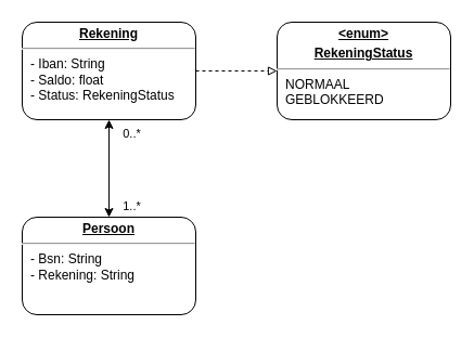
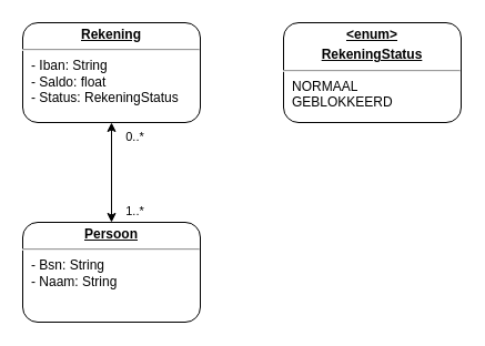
  <mxCell id="0" />
  <mxCell id="1" parent="0" />
- <mxCell id="2" style="edgeStyle=orthogonalEdgeStyle;rounded=0;orthogonalLoop=1;jettySize=auto;html=1;exitX=1;exitY=0.5;exitDx=0;exitDy=0;entryX=0;entryY=0.5;entryDx=0;entryDy=0;startArrow=none;startFill=0;endArrow=block;endFill=0;dashed=1;" edge="1" parent="1" source="3" target="4"><mxGeometry relative="1" as="geometry" /></mxCell>
  <mxCell id="3" value="&lt;p style=&quot;margin:0px;margin-top:4px;text-align:center;text-decoration:underline;&quot;&gt;&lt;b&gt;Rekening&lt;/b&gt;&lt;/p&gt;&lt;hr&gt;&lt;p style=&quot;margin:0px;margin-left:8px;&quot;&gt;- Iban: String&lt;/p&gt;&lt;p style=&quot;margin:0px;margin-left:8px;&quot;&gt;- Saldo: float&lt;/p&gt;&lt;p style=&quot;margin:0px;margin-left:8px;&quot;&gt;- Status: RekeningStatus&lt;/p&gt;" style="verticalAlign=top;align=left;overflow=fill;fontSize=12;fontFamily=Helvetica;html=1;rounded=1;" vertex="1" parent="1"><mxGeometry x="20" y="20" width="160" height="90" as="geometry" /></mxCell>
  <mxCell id="4" value="&lt;p style=&quot;margin:0px;margin-top:4px;text-align:center;text-decoration:underline;&quot;&gt;&lt;b&gt;&amp;lt;enum&amp;gt;&lt;/b&gt;&lt;/p&gt;&lt;p style=&quot;margin:0px;margin-top:4px;text-align:center;text-decoration:underline;&quot;&gt;&lt;b&gt;RekeningStatus&lt;/b&gt;&lt;/p&gt;&lt;hr&gt;&lt;p style=&quot;margin:0px;margin-left:8px;&quot;&gt;NORMAAL&lt;/p&gt;&lt;p style=&quot;margin:0px;margin-left:8px;&quot;&gt;GEBLOKKEERD&lt;/p&gt;" style="verticalAlign=top;align=left;overflow=fill;fontSize=12;fontFamily=Helvetica;html=1;rounded=1;" vertex="1" parent="1"><mxGeometry x="255" y="20" width="160" height="90" as="geometry" /></mxCell>
  <mxCell id="5" style="edgeStyle=orthogonalEdgeStyle;rounded=0;orthogonalLoop=1;jettySize=auto;html=1;exitX=0.5;exitY=0;exitDx=0;exitDy=0;entryX=0.5;entryY=1;entryDx=0;entryDy=0;endArrow=classic;endFill=1;startArrow=classic;startFill=1;" edge="1" parent="1" source="8" target="3"><mxGeometry relative="1" as="geometry" /></mxCell>
  <mxCell id="6" value="0..*" style="edgeLabel;html=1;align=center;verticalAlign=middle;resizable=0;points=[];" vertex="1" connectable="0" parent="5"><mxGeometry x="0.741" y="-2" relative="1" as="geometry"><mxPoint x="18" as="offset" /></mxGeometry></mxCell>
  <mxCell id="7" value="1..*" style="edgeLabel;html=1;align=center;verticalAlign=middle;resizable=0;points=[];" vertex="1" connectable="0" parent="5"><mxGeometry x="-0.756" relative="1" as="geometry"><mxPoint x="20" as="offset" /></mxGeometry></mxCell>
- <mxCell id="8" value="&lt;p style=&quot;margin:0px;margin-top:4px;text-align:center;text-decoration:underline;&quot;&gt;&lt;b&gt;Persoon&lt;/b&gt;&lt;/p&gt;&lt;hr&gt;&lt;p style=&quot;margin:0px;margin-left:8px;&quot;&gt;- Bsn: String&lt;br&gt;&lt;/p&gt;&lt;p style=&quot;margin:0px;margin-left:8px;&quot;&gt;- Rekening: String&lt;/p&gt;" style="verticalAlign=top;align=left;overflow=fill;fontSize=12;fontFamily=Helvetica;html=1;rounded=1;" vertex="1" parent="1"><mxGeometry x="20" y="200" width="160" height="90" as="geometry" /></mxCell>
+ <mxCell id="8" value="&lt;p style=&quot;margin:0px;margin-top:4px;text-align:center;text-decoration:underline;&quot;&gt;&lt;b&gt;Persoon&lt;/b&gt;&lt;/p&gt;&lt;hr&gt;&lt;p style=&quot;margin:0px;margin-left:8px;&quot;&gt;- Bsn: String&lt;br&gt;&lt;/p&gt;&lt;p style=&quot;margin:0px;margin-left:8px;&quot;&gt;- Naam: String&lt;/p&gt;" style="verticalAlign=top;align=left;overflow=fill;fontSize=12;fontFamily=Helvetica;html=1;rounded=1;" vertex="1" parent="1"><mxGeometry x="20" y="200" width="160" height="90" as="geometry" /></mxCell>
